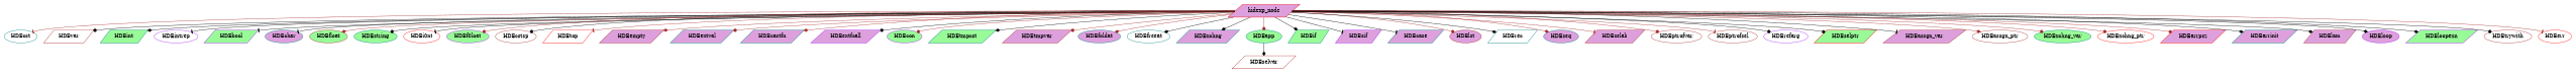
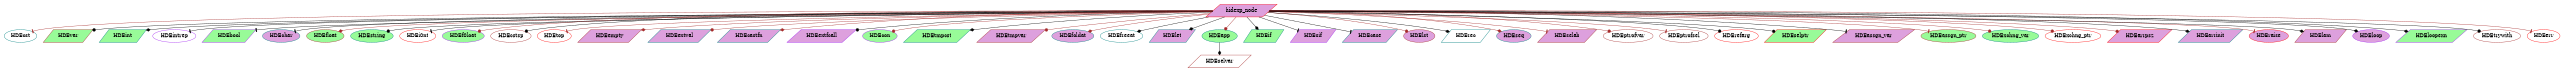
  digraph {
    node [color=teal fillcolor=plum shape=ellipse style=filled]
    edge [arrowhead=dot color=black]
    hidexp_node [color=red shape=parallelogram]
    HDEcst [fillcolor=white]
-   HDEvar [color=brown fillcolor=white shape=parallelogram]
+   HDEvar [color=brown fillcolor=palegreen shape=parallelogram]
    HDEint [fillcolor=palegreen shape=parallelogram]
    HDEintrep [color=purple fillcolor=white]
    HDEbool [color=purple fillcolor=palegreen shape=parallelogram]
    HDEchar
    HDEfloat [color=brown fillcolor=palegreen]
    HDEstring [fillcolor=palegreen]
    HDEi0nt [color=red fillcolor=white]
    HDEf0loat [color=purple fillcolor=palegreen]
    HDEcstsp [color=brown fillcolor=white]
-   HDEtop [color=red fillcolor=white shape=parallelogram]
+   HDEtop [color=red fillcolor=white]
    HDEempty [color=brown shape=parallelogram]
    HDEextval [shape=parallelogram]
    HDEcastfn [shape=parallelogram]
    HDEextfcall [color=purple shape=parallelogram]
    HDEcon [color=purple fillcolor=palegreen]
    HDEtmpcst [fillcolor=palegreen shape=parallelogram]
    HDEtmpvar [color=brown shape=parallelogram]
    HDEfoldat
    HDEfreeat [fillcolor=white]
-   HDElet [shape=parallelogram label=HDExchng]
+   HDElet [shape=parallelogram]
    HDEapp [fillcolor=palegreen]
    HDEif [fillcolor=palegreen shape=parallelogram]
    HDEsif [color=purple shape=parallelogram]
    HDEcase [shape=parallelogram]
    HDElst [color=brown]
    HDErec [fillcolor=white shape=parallelogram]
    HDEseq
    HDEselab [color=brown shape=parallelogram]
    HDEptrofvar [color=brown fillcolor=white]
    HDEptrofsel [color=brown fillcolor=white]
-   HDErefarg [color=purple fillcolor=white]
+   HDErefarg [color=red fillcolor=white]
    HDEselptr [color=red fillcolor=palegreen shape=parallelogram]
    HDEassgn_var [color=brown shape=parallelogram]
-   HDEassgn_ptr [color=brown fillcolor=white]
+   HDEassgn_ptr [color=brown fillcolor=palegreen]
    HDExchng_var [fillcolor=palegreen]
    HDExchng_ptr [color=red fillcolor=white]
    HDEarrpsz [color=red shape=parallelogram]
    HDEarrinit [shape=parallelogram]
+   HDEraise [color=red]
    HDElam [color=brown shape=parallelogram]
    HDEloop [color=purple]
    HDEloopexn [color=purple fillcolor=palegreen shape=parallelogram]
    HDEtrywith [color=brown fillcolor=white]
    HDEerr [color=red fillcolor=white]
    HDEselvar [color=brown fillcolor=white shape=parallelogram]
    hidexp_node -> HDEcst [arrowhead=tee color=brown]
    hidexp_node -> HDEvar
    hidexp_node -> HDEint [arrowhead=diamond]
    hidexp_node -> HDEintrep [arrowhead=tee]
    hidexp_node -> HDEbool [arrowhead=tee]
    hidexp_node -> HDEchar [arrowhead=tee]
    hidexp_node -> HDEfloat [arrowhead=diamond color=brown]
    hidexp_node -> HDEstring
    hidexp_node -> HDEi0nt [arrowhead=tee]
    hidexp_node -> HDEf0loat [color=brown]
    hidexp_node -> HDEcstsp
    hidexp_node -> HDEtop [arrowhead=tee color=brown]
    hidexp_node -> HDEempty [arrowhead=diamond color=brown]
    hidexp_node -> HDEextval [color=brown]
    hidexp_node -> HDEcastfn [arrowhead=diamond color=brown]
    hidexp_node -> HDEextfcall
    hidexp_node -> HDEcon [color=brown]
    hidexp_node -> HDEtmpcst [arrowhead=diamond]
    hidexp_node -> HDEtmpvar [color=brown]
    hidexp_node -> HDEfoldat [arrowhead=diamond color=brown]
    hidexp_node -> HDEfreeat [arrowhead=diamond]
    hidexp_node -> HDElet [arrowhead=diamond]
    hidexp_node -> HDEapp [color=brown]
    hidexp_node -> HDEif [arrowhead=diamond]
    hidexp_node -> HDEsif [arrowhead=tee]
    hidexp_node -> HDEcase [arrowhead=tee]
    hidexp_node -> HDElst [color=brown]
    hidexp_node -> HDErec [arrowhead=diamond]
    hidexp_node -> HDEseq [arrowhead=diamond color=brown]
    hidexp_node -> HDEselab [arrowhead=tee color=brown]
    hidexp_node -> HDEptrofvar [color=brown]
    hidexp_node -> HDEptrofsel [arrowhead=tee color=brown]
    hidexp_node -> HDErefarg
    hidexp_node -> HDEselptr
    hidexp_node -> HDEassgn_var [arrowhead=tee]
-   hidexp_node -> HDEassgn_ptr [arrowhead=diamond color=brown]
+   hidexp_node -> HDEassgn_ptr [arrowhead=tee color=brown]
    hidexp_node -> HDExchng_var [color=brown]
    hidexp_node -> HDExchng_ptr [color=brown]
    hidexp_node -> HDEarrpsz [color=brown]
    hidexp_node -> HDEarrinit [arrowhead=diamond]
+   hidexp_node -> HDEraise [arrowhead=tee color=brown]
    hidexp_node -> HDElam [arrowhead=diamond]
    hidexp_node -> HDEloop [arrowhead=diamond]
    hidexp_node -> HDEloopexn [arrowhead=diamond]
    hidexp_node -> HDEtrywith
    hidexp_node -> HDEerr [arrowhead=tee color=brown]
    HDEapp -> HDEselvar [arrowhead=diamond]
  }
